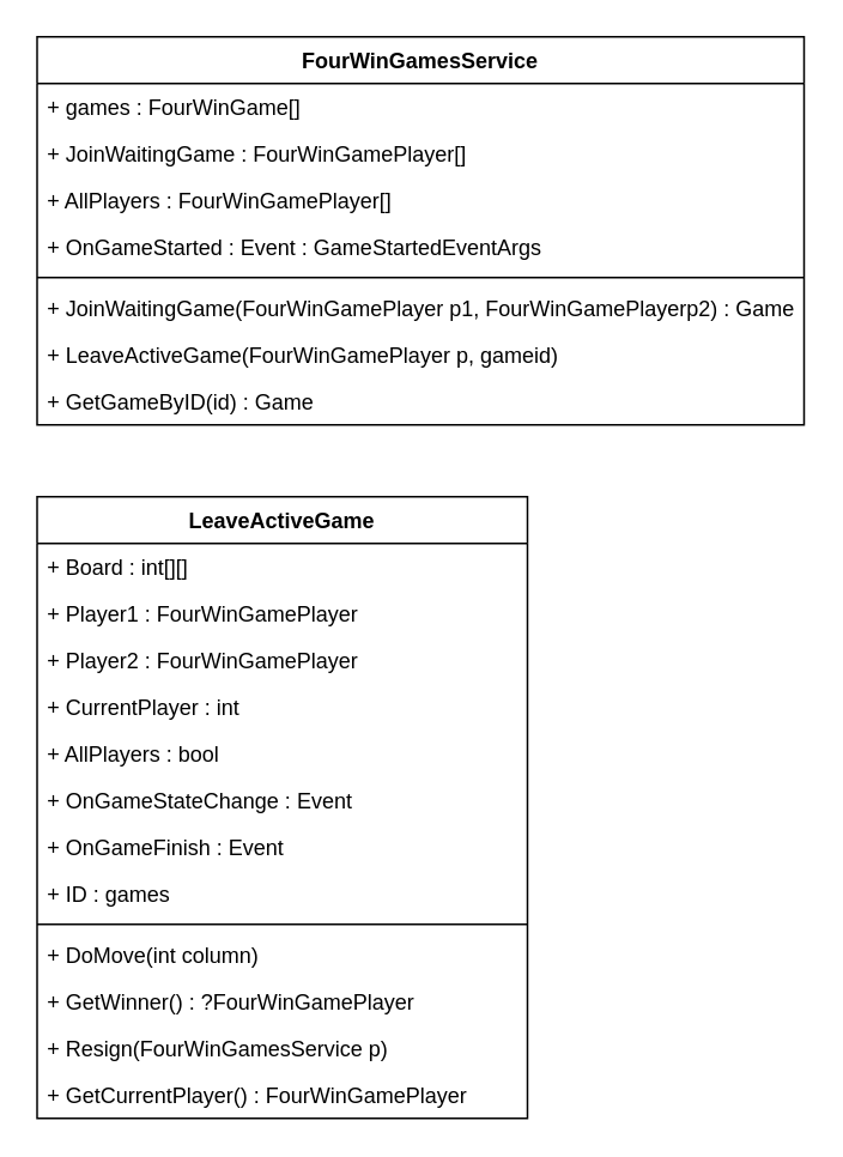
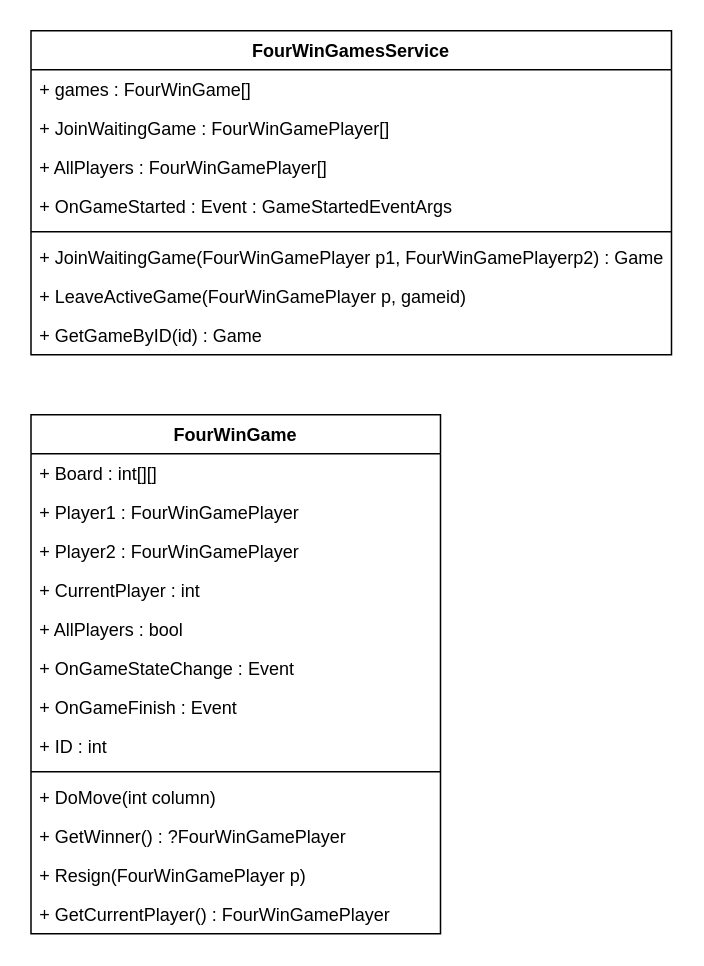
  <mxCell id="0" />
  <mxCell id="1" parent="0" />
- <mxCell id="2" value="LeaveActiveGame" style="swimlane;fontStyle=1;align=center;verticalAlign=top;childLayout=stackLayout;horizontal=1;startSize=26;horizontalStack=0;resizeParent=1;resizeParentMax=0;resizeLast=0;collapsible=1;marginBottom=0;" parent="1" vertex="1"><mxGeometry x="20" y="276" width="273" height="346" as="geometry" /></mxCell>
+ <mxCell id="2" value="FourWinGame" style="swimlane;fontStyle=1;align=center;verticalAlign=top;childLayout=stackLayout;horizontal=1;startSize=26;horizontalStack=0;resizeParent=1;resizeParentMax=0;resizeLast=0;collapsible=1;marginBottom=0;" parent="1" vertex="1"><mxGeometry x="20" y="276" width="273" height="346" as="geometry" /></mxCell>
  <mxCell id="3" value="+ Board : int[][]&#10;" style="text;strokeColor=none;fillColor=none;align=left;verticalAlign=top;spacingLeft=4;spacingRight=4;overflow=hidden;rotatable=0;points=[[0,0.5],[1,0.5]];portConstraint=eastwest;" parent="2" vertex="1"><mxGeometry y="26" width="273" height="26" as="geometry" /></mxCell>
  <mxCell id="4" value="+ Player1 : FourWinGamePlayer" style="text;strokeColor=none;fillColor=none;align=left;verticalAlign=top;spacingLeft=4;spacingRight=4;overflow=hidden;rotatable=0;points=[[0,0.5],[1,0.5]];portConstraint=eastwest;" parent="2" vertex="1"><mxGeometry y="52" width="273" height="26" as="geometry" /></mxCell>
  <mxCell id="5" value="+ Player2 : FourWinGamePlayer" style="text;strokeColor=none;fillColor=none;align=left;verticalAlign=top;spacingLeft=4;spacingRight=4;overflow=hidden;rotatable=0;points=[[0,0.5],[1,0.5]];portConstraint=eastwest;" parent="2" vertex="1"><mxGeometry y="78" width="273" height="26" as="geometry" /></mxCell>
  <mxCell id="6" value="+ CurrentPlayer : int" style="text;strokeColor=none;fillColor=none;align=left;verticalAlign=top;spacingLeft=4;spacingRight=4;overflow=hidden;rotatable=0;points=[[0,0.5],[1,0.5]];portConstraint=eastwest;" parent="2" vertex="1"><mxGeometry y="104" width="273" height="26" as="geometry" /></mxCell>
  <mxCell id="7" value="+ AllPlayers : bool" style="text;strokeColor=none;fillColor=none;align=left;verticalAlign=top;spacingLeft=4;spacingRight=4;overflow=hidden;rotatable=0;points=[[0,0.5],[1,0.5]];portConstraint=eastwest;" parent="2" vertex="1"><mxGeometry y="130" width="273" height="26" as="geometry" /></mxCell>
  <mxCell id="8" value="+ OnGameStateChange : Event" style="text;strokeColor=none;fillColor=none;align=left;verticalAlign=top;spacingLeft=4;spacingRight=4;overflow=hidden;rotatable=0;points=[[0,0.5],[1,0.5]];portConstraint=eastwest;" parent="2" vertex="1"><mxGeometry y="156" width="273" height="26" as="geometry" /></mxCell>
  <mxCell id="9" value="+ OnGameFinish : Event" style="text;strokeColor=none;fillColor=none;align=left;verticalAlign=top;spacingLeft=4;spacingRight=4;overflow=hidden;rotatable=0;points=[[0,0.5],[1,0.5]];portConstraint=eastwest;" parent="2" vertex="1"><mxGeometry y="182" width="273" height="26" as="geometry" /></mxCell>
- <mxCell id="10" value="+ ID : games" style="text;strokeColor=none;fillColor=none;align=left;verticalAlign=top;spacingLeft=4;spacingRight=4;overflow=hidden;rotatable=0;points=[[0,0.5],[1,0.5]];portConstraint=eastwest;" parent="2" vertex="1"><mxGeometry y="208" width="273" height="26" as="geometry" /></mxCell>
+ <mxCell id="10" value="+ ID : int" style="text;strokeColor=none;fillColor=none;align=left;verticalAlign=top;spacingLeft=4;spacingRight=4;overflow=hidden;rotatable=0;points=[[0,0.5],[1,0.5]];portConstraint=eastwest;" parent="2" vertex="1"><mxGeometry y="208" width="273" height="26" as="geometry" /></mxCell>
  <mxCell id="11" value="" style="line;strokeWidth=1;fillColor=none;align=left;verticalAlign=middle;spacingTop=-1;spacingLeft=3;spacingRight=3;rotatable=0;labelPosition=right;points=[];portConstraint=eastwest;strokeColor=inherit;" parent="2" vertex="1"><mxGeometry y="234" width="273" height="8" as="geometry" /></mxCell>
  <mxCell id="12" value="+ DoMove(int column)" style="text;strokeColor=none;fillColor=none;align=left;verticalAlign=top;spacingLeft=4;spacingRight=4;overflow=hidden;rotatable=0;points=[[0,0.5],[1,0.5]];portConstraint=eastwest;" parent="2" vertex="1"><mxGeometry y="242" width="273" height="26" as="geometry" /></mxCell>
  <mxCell id="13" value="+ GetWinner() : ?FourWinGamePlayer" style="text;strokeColor=none;fillColor=none;align=left;verticalAlign=top;spacingLeft=4;spacingRight=4;overflow=hidden;rotatable=0;points=[[0,0.5],[1,0.5]];portConstraint=eastwest;" parent="2" vertex="1"><mxGeometry y="268" width="273" height="26" as="geometry" /></mxCell>
- <mxCell id="14" value="+ Resign(FourWinGamesService p)" style="text;strokeColor=none;fillColor=none;align=left;verticalAlign=top;spacingLeft=4;spacingRight=4;overflow=hidden;rotatable=0;points=[[0,0.5],[1,0.5]];portConstraint=eastwest;" parent="2" vertex="1"><mxGeometry y="294" width="273" height="26" as="geometry" /></mxCell>
+ <mxCell id="14" value="+ Resign(FourWinGamePlayer p)" style="text;strokeColor=none;fillColor=none;align=left;verticalAlign=top;spacingLeft=4;spacingRight=4;overflow=hidden;rotatable=0;points=[[0,0.5],[1,0.5]];portConstraint=eastwest;" parent="2" vertex="1"><mxGeometry y="294" width="273" height="26" as="geometry" /></mxCell>
  <mxCell id="15" value="+ GetCurrentPlayer() : FourWinGamePlayer " style="text;strokeColor=none;fillColor=none;align=left;verticalAlign=top;spacingLeft=4;spacingRight=4;overflow=hidden;rotatable=0;points=[[0,0.5],[1,0.5]];portConstraint=eastwest;" parent="2" vertex="1"><mxGeometry y="320" width="273" height="26" as="geometry" /></mxCell>
  <mxCell id="16" value="FourWinGamesService" style="swimlane;fontStyle=1;align=center;verticalAlign=top;childLayout=stackLayout;horizontal=1;startSize=26;horizontalStack=0;resizeParent=1;resizeParentMax=0;resizeLast=0;collapsible=1;marginBottom=0;" parent="1" vertex="1"><mxGeometry x="20" y="20" width="427" height="216" as="geometry" /></mxCell>
  <mxCell id="17" value="+ games : FourWinGame[]" style="text;strokeColor=none;fillColor=none;align=left;verticalAlign=top;spacingLeft=4;spacingRight=4;overflow=hidden;rotatable=0;points=[[0,0.5],[1,0.5]];portConstraint=eastwest;" parent="16" vertex="1"><mxGeometry y="26" width="427" height="26" as="geometry" /></mxCell>
  <mxCell id="18" value="+ JoinWaitingGame : FourWinGamePlayer[]" style="text;strokeColor=none;fillColor=none;align=left;verticalAlign=top;spacingLeft=4;spacingRight=4;overflow=hidden;rotatable=0;points=[[0,0.5],[1,0.5]];portConstraint=eastwest;" parent="16" vertex="1"><mxGeometry y="52" width="427" height="26" as="geometry" /></mxCell>
  <mxCell id="19" value="+ AllPlayers : FourWinGamePlayer[]" style="text;strokeColor=none;fillColor=none;align=left;verticalAlign=top;spacingLeft=4;spacingRight=4;overflow=hidden;rotatable=0;points=[[0,0.5],[1,0.5]];portConstraint=eastwest;" parent="16" vertex="1"><mxGeometry y="78" width="427" height="26" as="geometry" /></mxCell>
  <mxCell id="20" value="+ OnGameStarted : Event : GameStartedEventArgs" style="text;strokeColor=none;fillColor=none;align=left;verticalAlign=top;spacingLeft=4;spacingRight=4;overflow=hidden;rotatable=0;points=[[0,0.5],[1,0.5]];portConstraint=eastwest;" parent="16" vertex="1"><mxGeometry y="104" width="427" height="26" as="geometry" /></mxCell>
  <mxCell id="21" value="" style="line;strokeWidth=1;fillColor=none;align=left;verticalAlign=middle;spacingTop=-1;spacingLeft=3;spacingRight=3;rotatable=0;labelPosition=right;points=[];portConstraint=eastwest;strokeColor=inherit;" parent="16" vertex="1"><mxGeometry y="130" width="427" height="8" as="geometry" /></mxCell>
  <mxCell id="22" value="+ JoinWaitingGame(FourWinGamePlayer p1, FourWinGamePlayerp2) : Game" style="text;strokeColor=none;fillColor=none;align=left;verticalAlign=top;spacingLeft=4;spacingRight=4;overflow=hidden;rotatable=0;points=[[0,0.5],[1,0.5]];portConstraint=eastwest;" parent="16" vertex="1"><mxGeometry y="138" width="427" height="26" as="geometry" /></mxCell>
  <mxCell id="23" value="+ LeaveActiveGame(FourWinGamePlayer p, gameid)" style="text;strokeColor=none;fillColor=none;align=left;verticalAlign=top;spacingLeft=4;spacingRight=4;overflow=hidden;rotatable=0;points=[[0,0.5],[1,0.5]];portConstraint=eastwest;" parent="16" vertex="1"><mxGeometry y="164" width="427" height="26" as="geometry" /></mxCell>
  <mxCell id="24" value="+ GetGameByID(id) : Game" style="text;strokeColor=none;fillColor=none;align=left;verticalAlign=top;spacingLeft=4;spacingRight=4;overflow=hidden;rotatable=0;points=[[0,0.5],[1,0.5]];portConstraint=eastwest;" parent="16" vertex="1"><mxGeometry y="190" width="427" height="26" as="geometry" /></mxCell>
